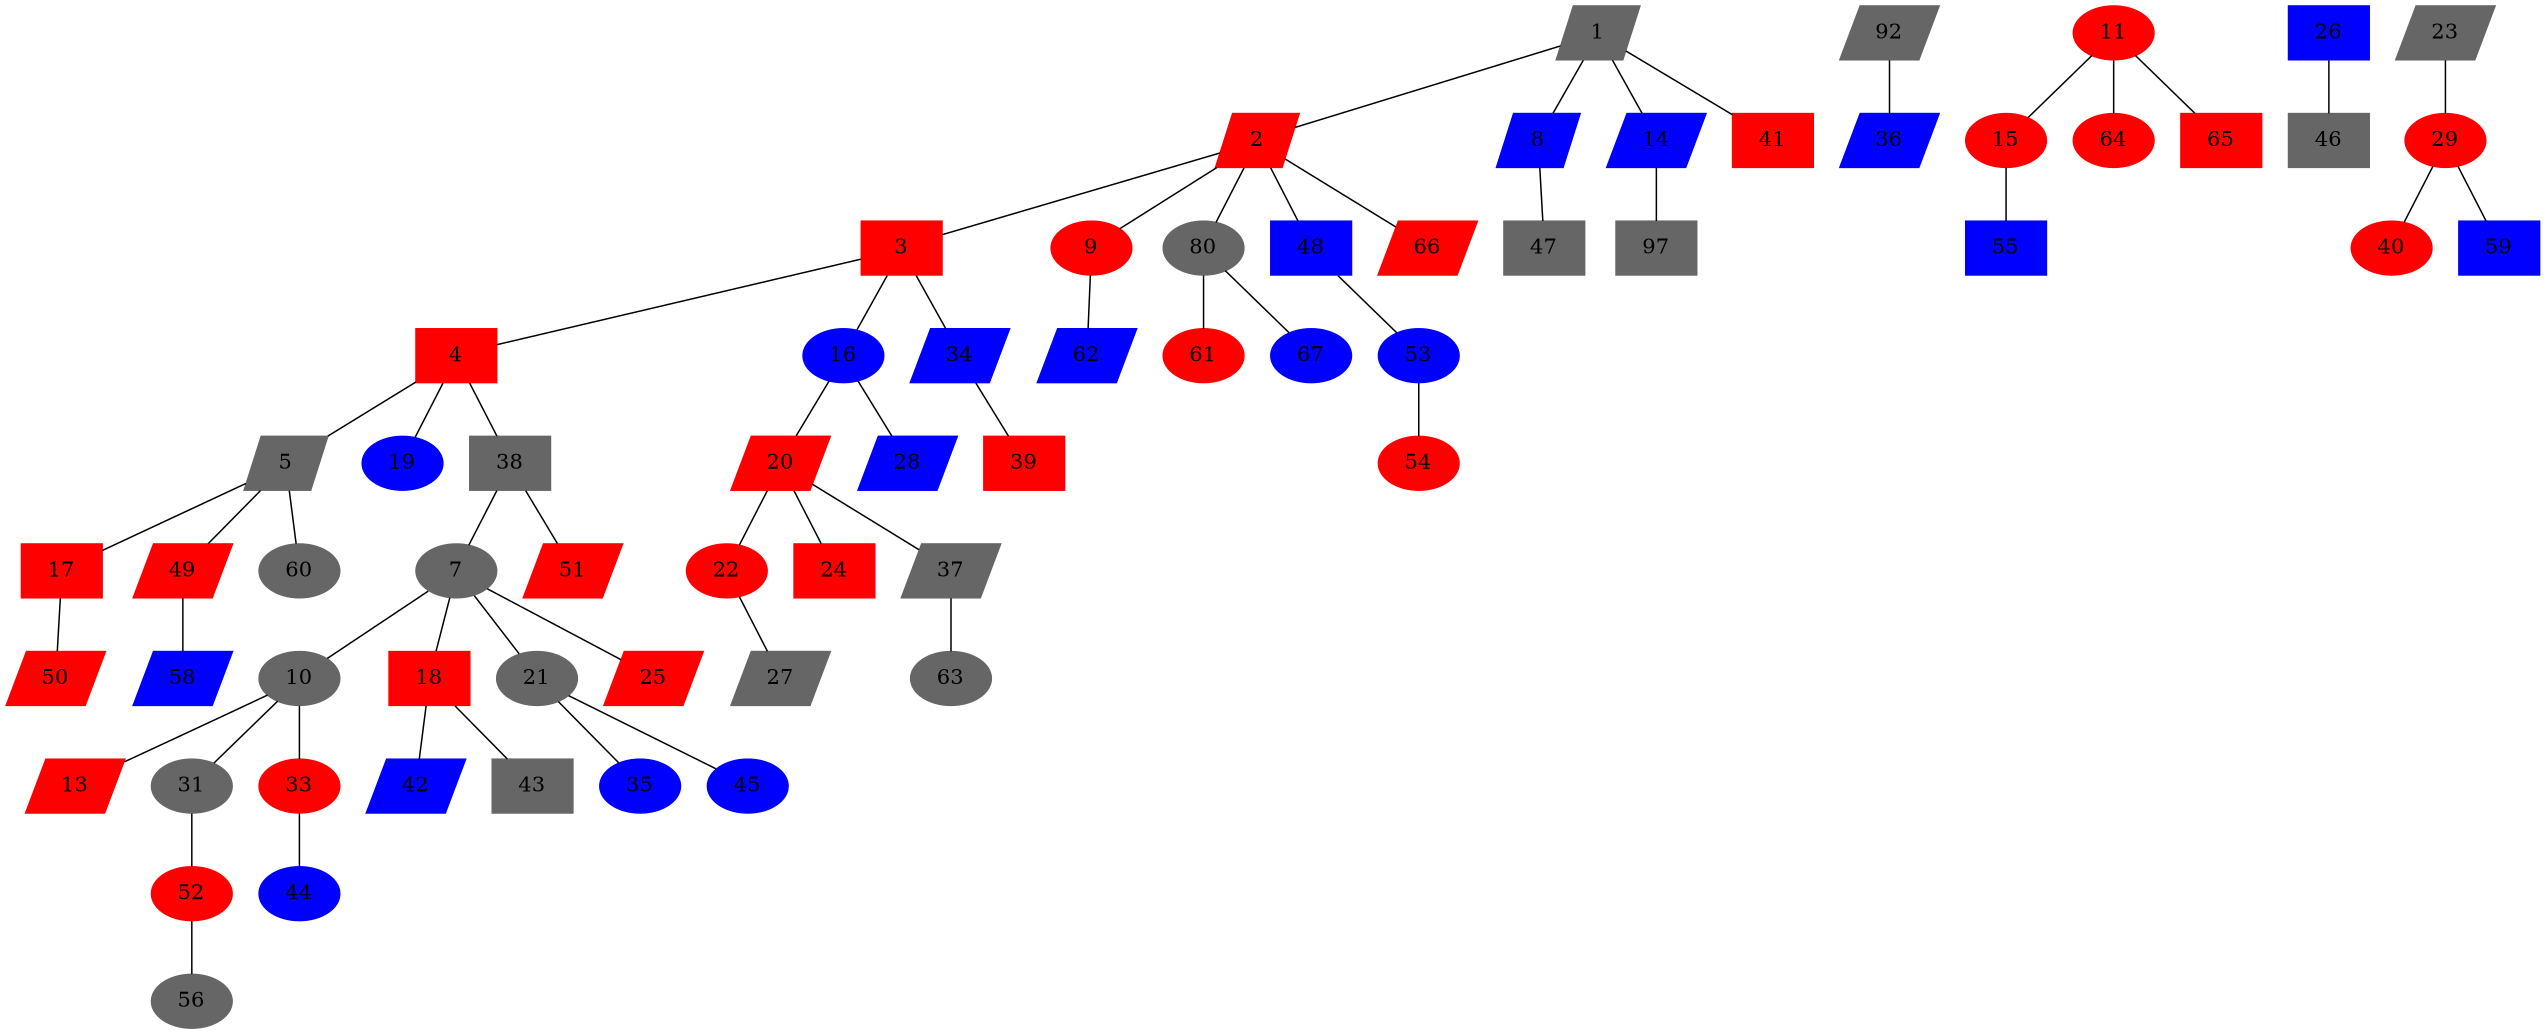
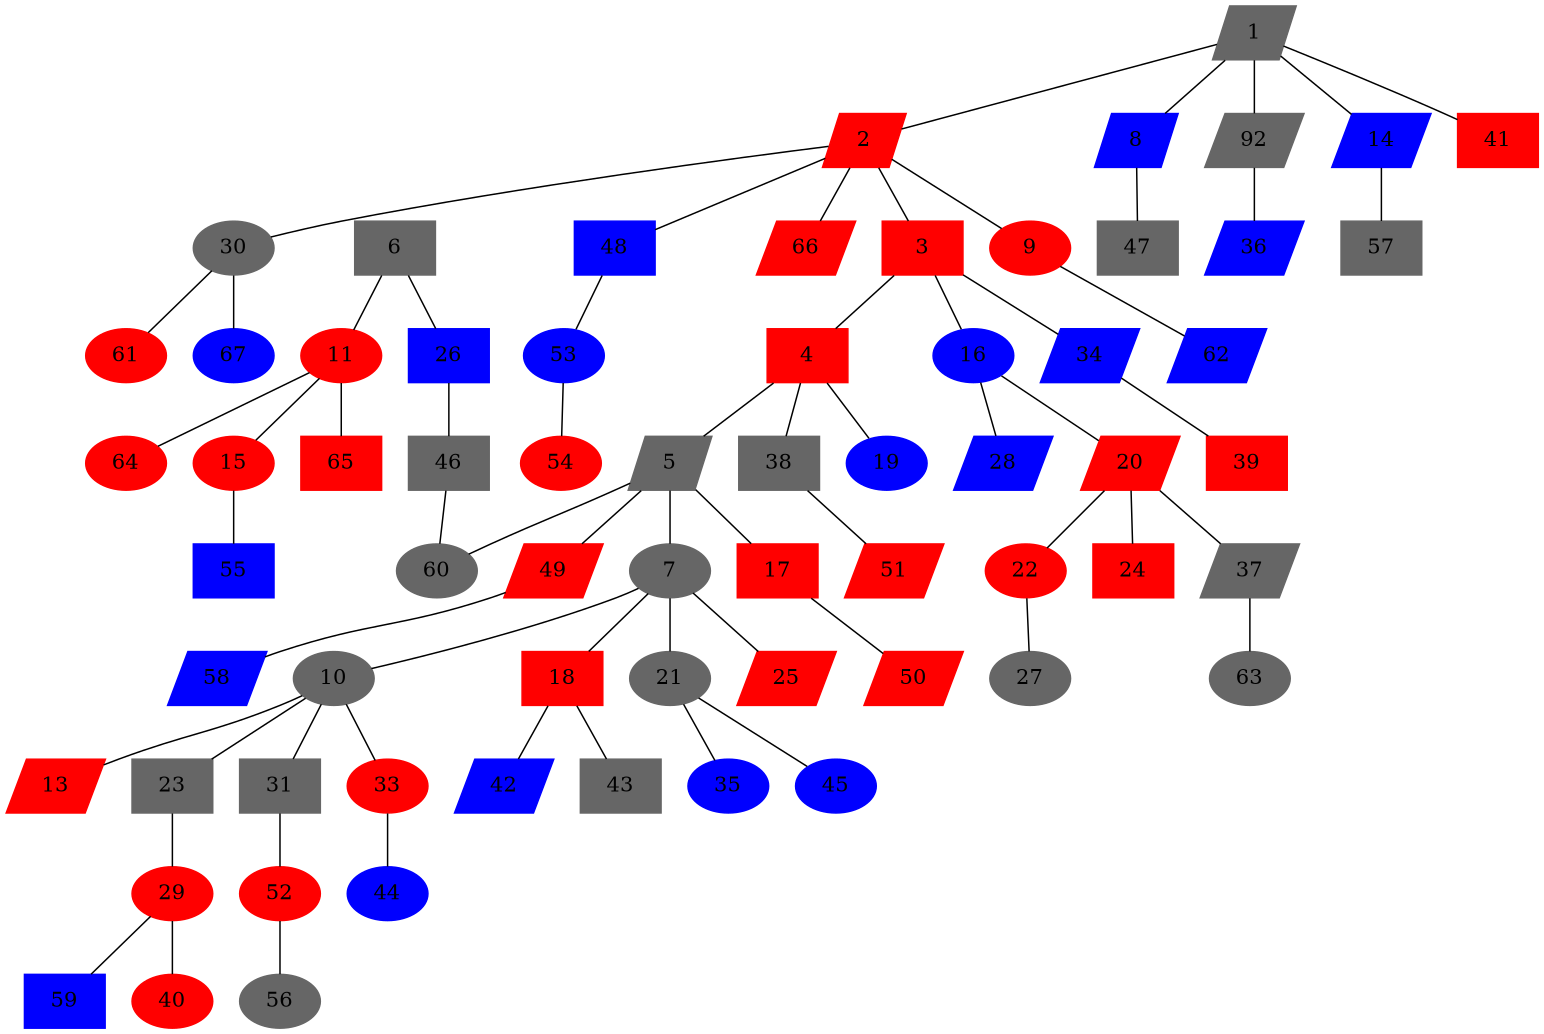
  graph {
    node [color=red shape=ellipse style=filled]
    1 [color=gray40 shape=parallelogram]
    2 [shape=parallelogram]
    8 [color=blue shape=parallelogram]
    n4 [color=gray40 label=92 shape=parallelogram]
    14 [color=blue shape=parallelogram]
    41 [shape=box]
    3 [shape=box]
    9
-   30 [color=gray40 label=80]
+   30 [color=gray40]
    48 [color=blue shape=box]
    66 [shape=parallelogram]
    47 [color=gray40 shape=box]
    36 [color=blue shape=parallelogram]
-   57 [color=gray40 shape=box label=97]
+   57 [color=gray40 shape=box]
    4 [shape=box]
    16 [color=blue]
    34 [color=blue shape=parallelogram]
    62 [color=blue shape=parallelogram]
    61
    67 [color=blue]
    53 [color=blue]
    5 [color=gray40 shape=parallelogram]
    19 [color=blue]
    38 [color=gray40 shape=box]
    20 [shape=parallelogram]
    28 [color=blue shape=parallelogram]
    39 [shape=box]
    7 [color=gray40]
    17 [shape=box]
    49 [shape=parallelogram]
    60 [color=gray40]
    51 [shape=parallelogram]
+   6 [color=gray40 shape=box]
    11
    26 [color=blue shape=box]
    10 [color=gray40]
    18 [shape=box]
    21 [color=gray40]
    25 [shape=parallelogram]
    50 [shape=parallelogram]
    58 [color=blue shape=parallelogram]
    15
    64
    65 [shape=box]
    46 [color=gray40 shape=box]
    13 [shape=parallelogram]
-   23 [color=gray40 shape=parallelogram]
-   31 [color=gray40]
+   23 [color=gray40 shape=box]
+   31 [color=gray40 shape=box]
    33
    42 [color=blue shape=parallelogram]
    43 [color=gray40 shape=box]
    35 [color=blue]
    45 [color=blue]
    29
    52
    44 [color=blue]
    55 [color=blue shape=box]
    22
    24 [shape=box]
    37 [color=gray40 shape=parallelogram]
-   27 [color=gray40 shape=parallelogram]
+   27 [color=gray40]
    63 [color=gray40]
    40
    59 [color=blue shape=box]
    56 [color=gray40]
    54
    1 -- 2
    1 -- 8
+   1 -- n4
    1 -- 14
    1 -- 41
    2 -- 3
    2 -- 9
    2 -- 30
    2 -- 48
    2 -- 66
    8 -- 47
    n4 -- 36
    14 -- 57
    3 -- 4
    3 -- 16
    3 -- 34
    9 -- 62
    30 -- 61
    30 -- 67
    48 -- 53
    4 -- 5
    4 -- 19
    4 -- 38
    16 -- 20
    16 -- 28
    34 -- 39
    53 -- 54
-   38 -- 7
+   5 -- 7
    5 -- 17
    5 -- 49
    5 -- 60
    38 -- 51
    20 -- 22
    20 -- 24
    20 -- 37
    7 -- 10
    7 -- 18
    7 -- 21
    7 -- 25
    17 -- 50
    49 -- 58
+   6 -- 11
+   6 -- 26
    11 -- 15
    11 -- 64
    11 -- 65
    26 -- 46
    10 -- 13
+   10 -- 23
    10 -- 31
    10 -- 33
    18 -- 42
    18 -- 43
    21 -- 35
    21 -- 45
    15 -- 55
+   46 -- 60
    23 -- 29
    31 -- 52
    33 -- 44
    29 -- 40
    29 -- 59
    52 -- 56
    22 -- 27
    37 -- 63
  }
